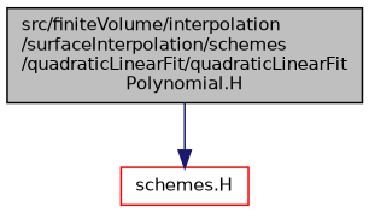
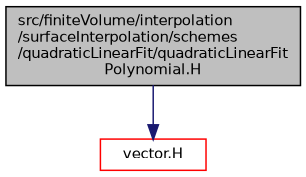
  digraph {
    node [fontname=Helvetica fontsize=10 shape=record]
    n1 [color=black fillcolor=grey75 fontcolor=black height=0.2 label="src/finiteVolume/interpolation\l/surfaceInterpolation/schemes\l/quadraticLinearFit/quadraticLinearFit\lPolynomial.H" style=filled width=0.4]
-   n2 [color=red height=0.2 label="schemes.H" width=0.4]
+   n2 [color=red height=0.2 label="vector.H" width=0.4]
    n1 -> n2 [color=midnightblue fontname=Helvetica fontsize=10 labelfontname=Helvetica labelfontsize=10 style=solid]
  }
